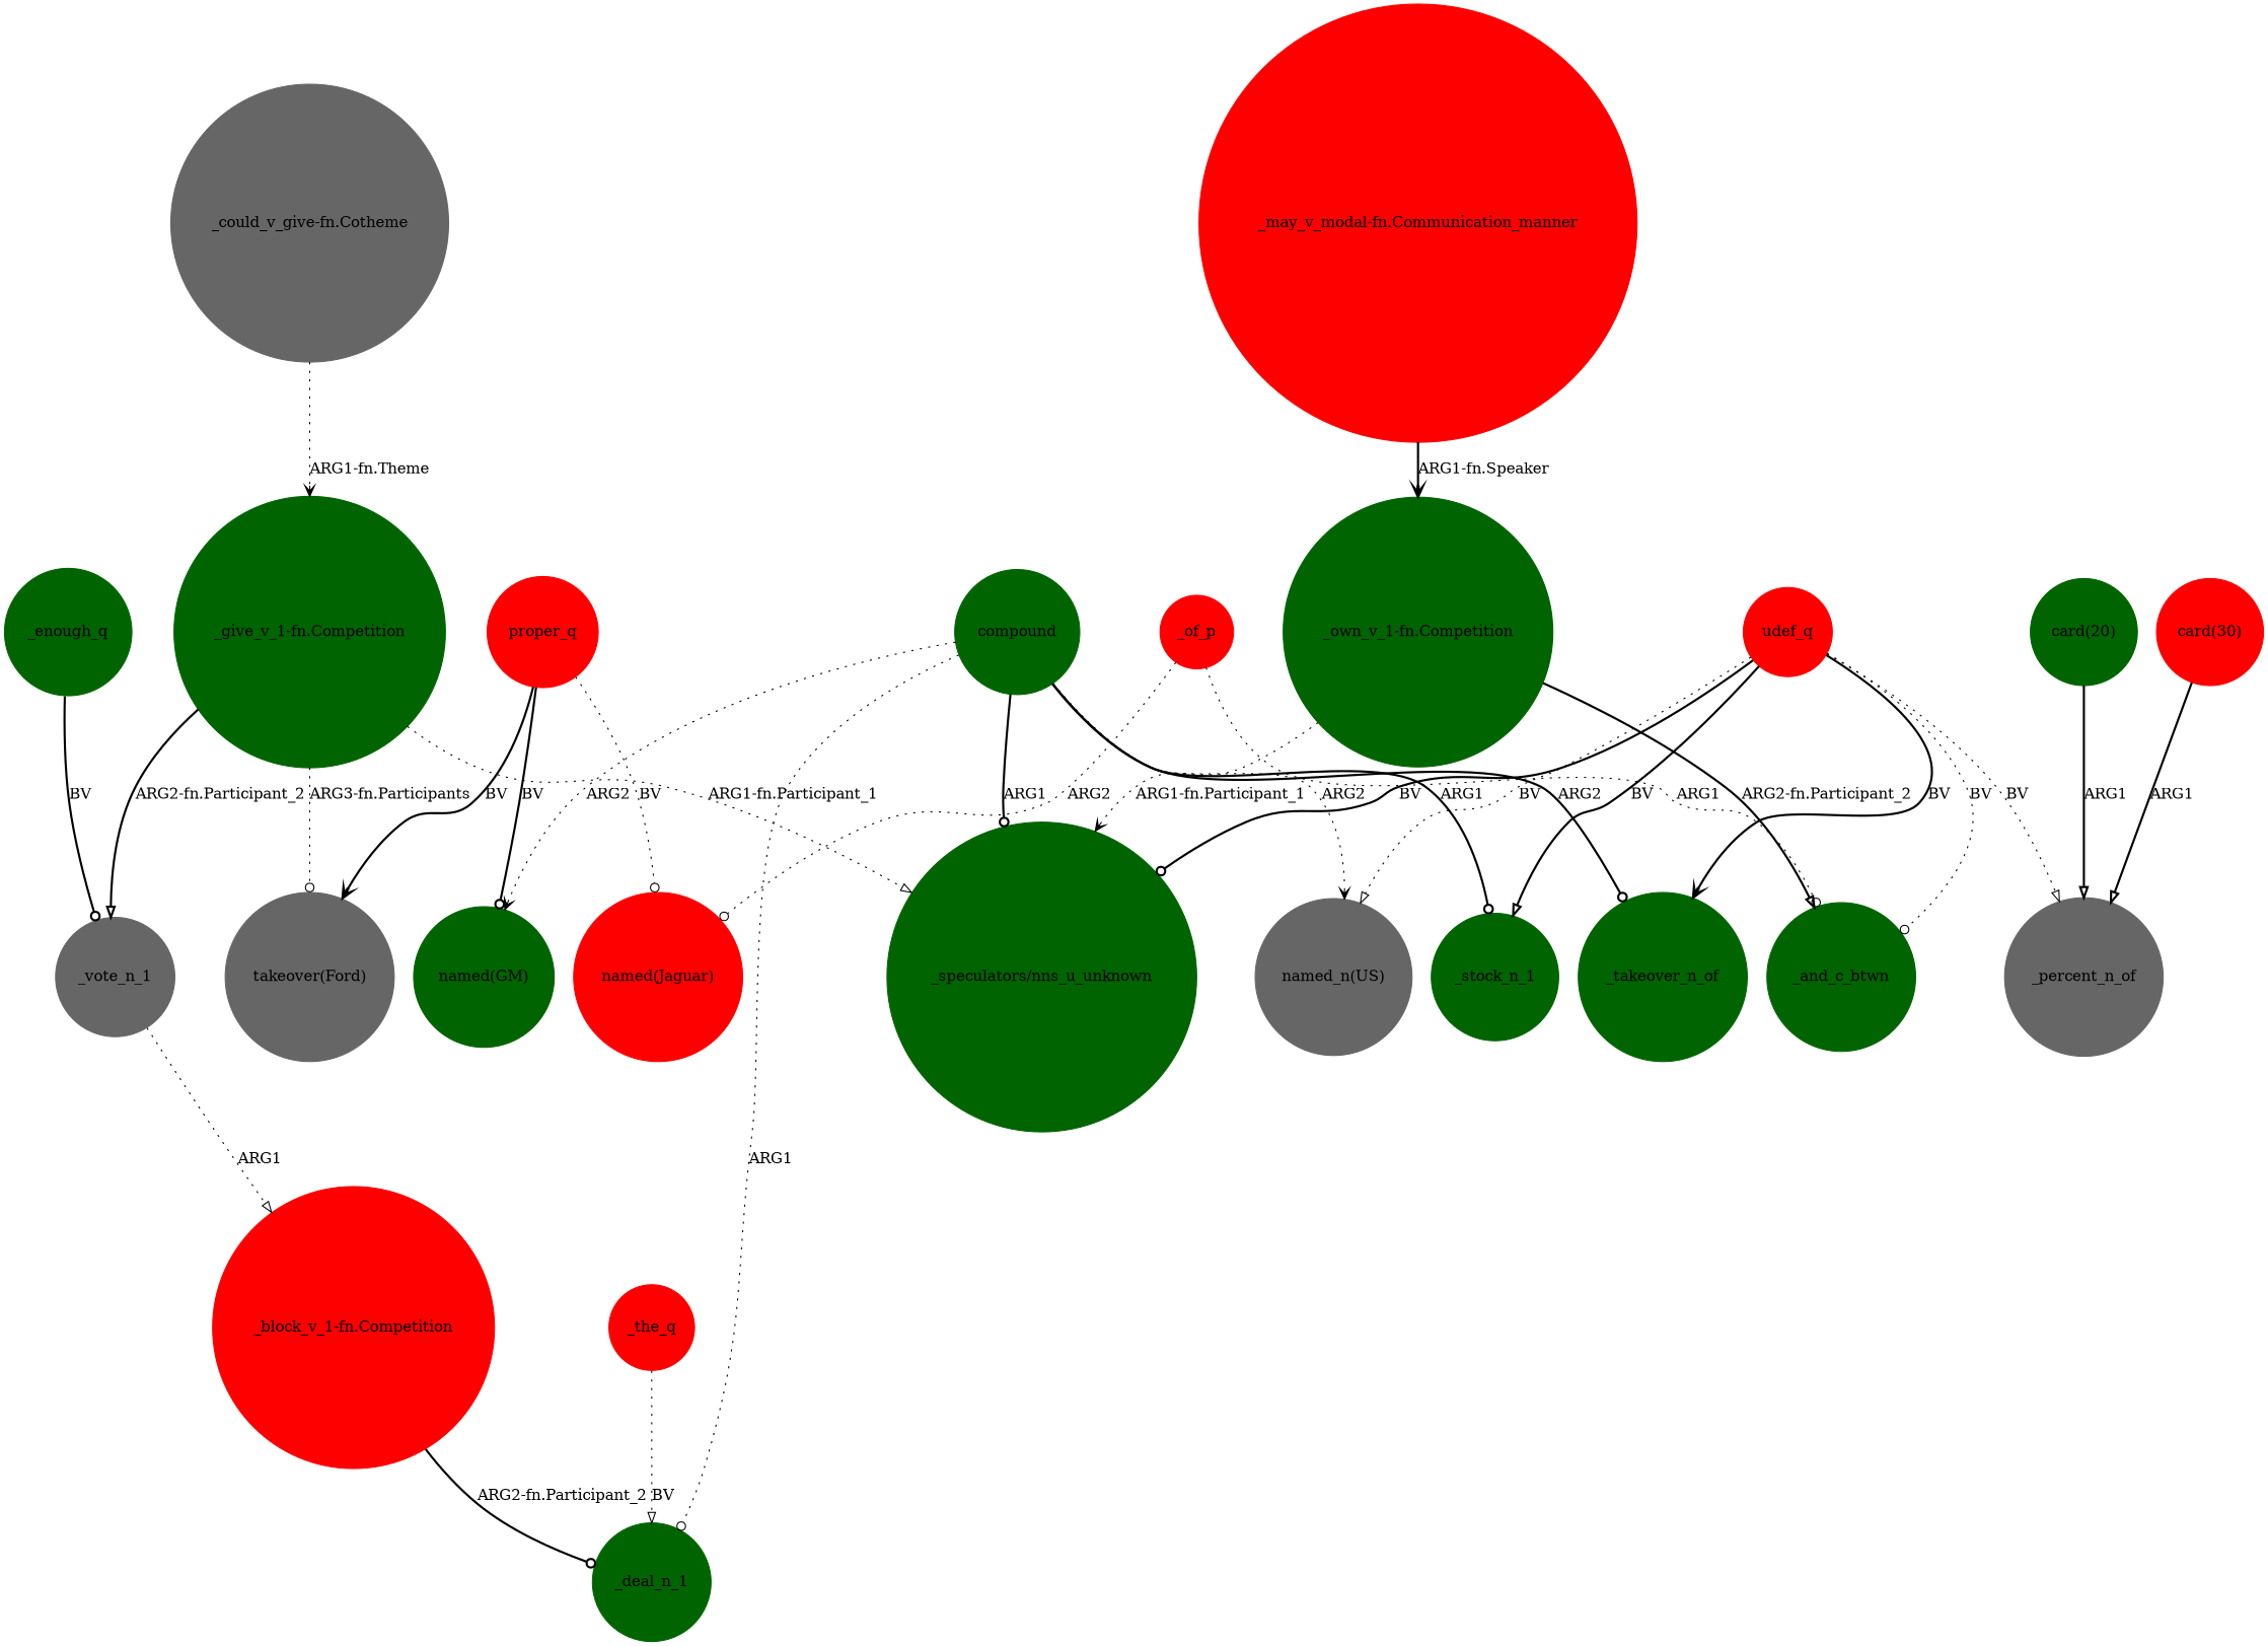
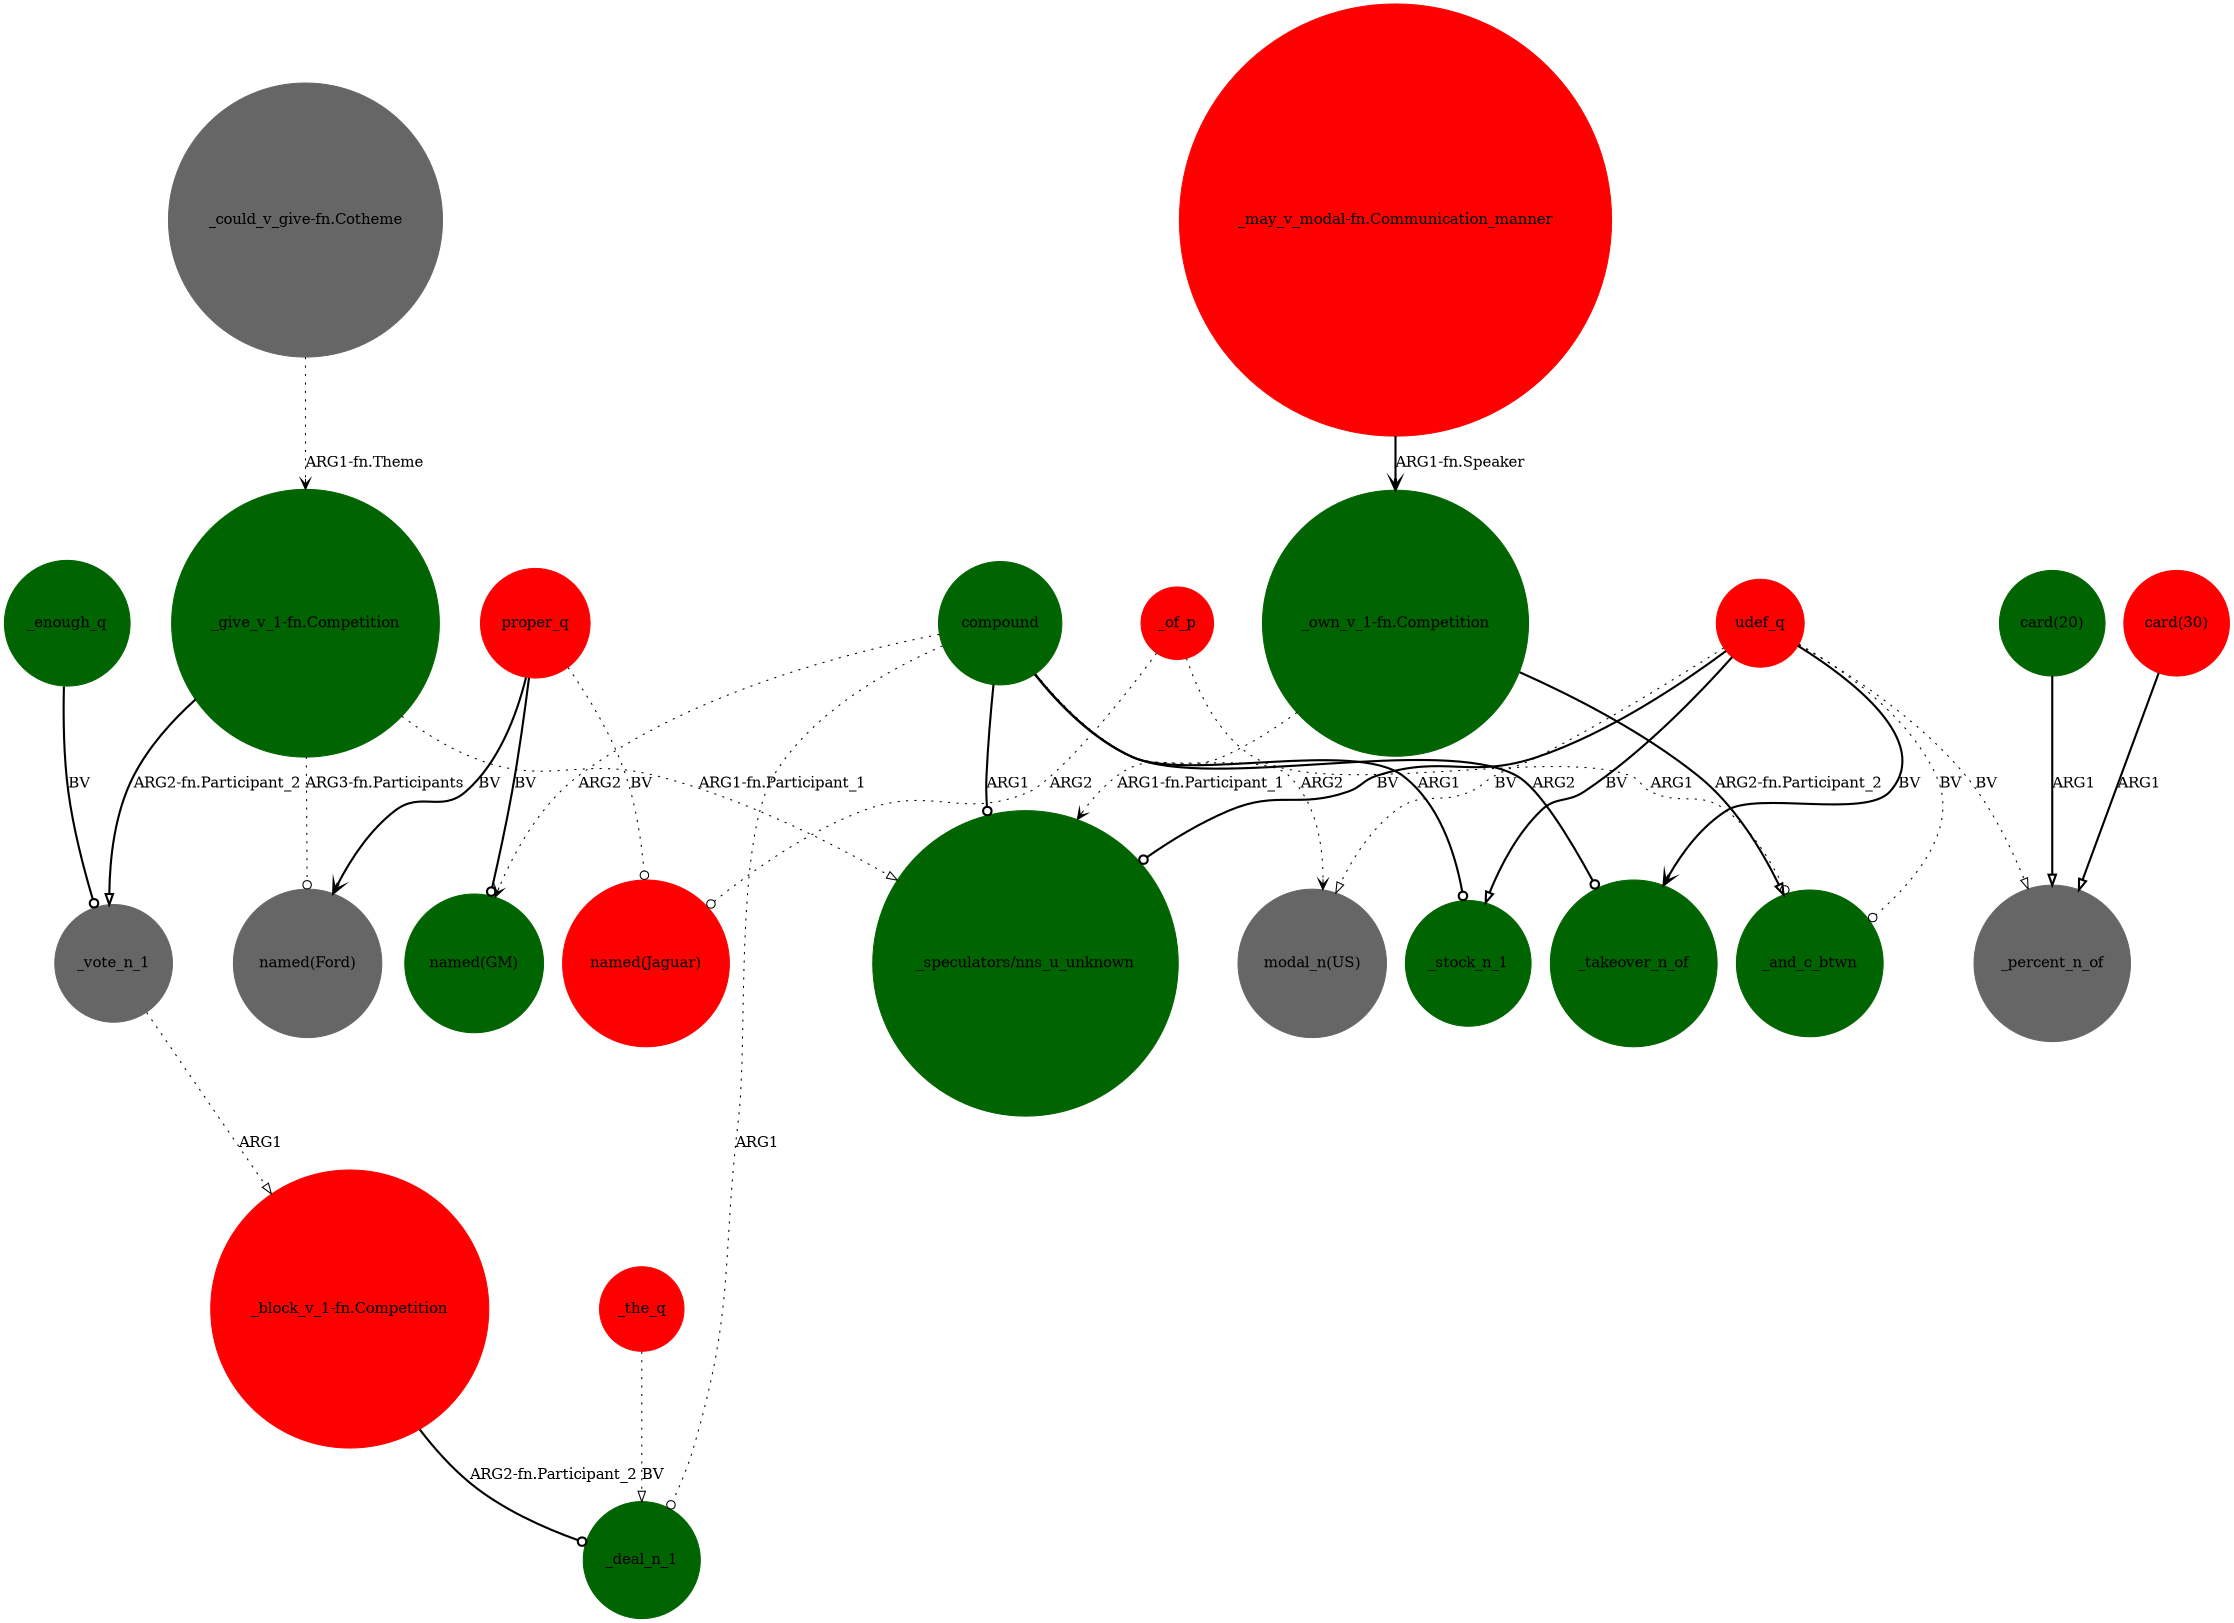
  digraph {
    node [color=darkgreen shape=circle style=filled]
    edge [arrowhead=odot style=dotted]
    _vote_n_1 [color=gray40]
    "_give_v_1-fn.Competition"
-   "named(Ford)" [color=gray40 label="takeover(Ford)"]
+   "named(Ford)" [color=gray40]
    "_speculators/nns_u_unknown"
    "_block_v_1-fn.Competition" [color=red]
    _deal_n_1
    n7 [color=gray40 label="_could_v_give-fn.Cotheme"]
    _the_q [color=red]
    proper_q [color=red]
    "named(GM)"
    "named(Jaguar)" [color=red]
    _enough_q
    udef_q [color=red]
    _and_c_btwn
    _percent_n_of [color=gray40]
    _stock_n_1
    _takeover_n_of
-   "named_n(US)" [color=gray40]
+   "named_n(US)" [color=gray40 label="modal_n(US)"]
    "card(20)"
    "_may_v_modal-fn.Communication_manner" [color=red]
    "_own_v_1-fn.Competition"
    compound
    _of_p [color=red]
    "card(30)" [color=red]
    _vote_n_1 -> "_block_v_1-fn.Competition" [arrowhead=onormal label=ARG1]
    "_give_v_1-fn.Competition" -> _vote_n_1 [arrowhead=onormal label="ARG2-fn.Participant_2" style=bold]
    "_give_v_1-fn.Competition" -> "named(Ford)" [label="ARG3-fn.Participants"]
    "_give_v_1-fn.Competition" -> "_speculators/nns_u_unknown" [arrowhead=onormal label="ARG1-fn.Participant_1"]
    "_block_v_1-fn.Competition" -> _deal_n_1 [label="ARG2-fn.Participant_2" style=bold]
    n7 -> "_give_v_1-fn.Competition" [arrowhead=vee label="ARG1-fn.Theme"]
    _the_q -> _deal_n_1 [arrowhead=onormal label=BV]
    proper_q -> "named(Ford)" [arrowhead=vee label=BV style=bold]
    proper_q -> "named(GM)" [label=BV style=bold]
    proper_q -> "named(Jaguar)" [label=BV]
    _enough_q -> _vote_n_1 [label=BV style=bold]
    udef_q -> "_speculators/nns_u_unknown" [label=BV style=bold]
    udef_q -> _and_c_btwn [label=BV]
    udef_q -> _percent_n_of [arrowhead=onormal label=BV]
    udef_q -> _stock_n_1 [arrowhead=onormal label=BV style=bold]
    udef_q -> _takeover_n_of [arrowhead=vee label=BV style=bold]
    udef_q -> "named_n(US)" [arrowhead=onormal label=BV]
    "card(20)" -> _percent_n_of [arrowhead=onormal label=ARG1 style=bold]
    "_may_v_modal-fn.Communication_manner" -> "_own_v_1-fn.Competition" [arrowhead=vee label="ARG1-fn.Speaker" style=bold]
    "_own_v_1-fn.Competition" -> "_speculators/nns_u_unknown" [arrowhead=vee label="ARG1-fn.Participant_1"]
    "_own_v_1-fn.Competition" -> _and_c_btwn [arrowhead=onormal label="ARG2-fn.Participant_2" style=bold]
    compound -> "_speculators/nns_u_unknown" [label=ARG1 style=bold]
    compound -> _deal_n_1 [label=ARG1]
    compound -> "named(GM)" [arrowhead=vee label=ARG2]
    compound -> _stock_n_1 [label=ARG1 style=bold]
    compound -> _takeover_n_of [label=ARG2 style=bold]
    compound -> "named_n(US)" [arrowhead=vee label=ARG2]
    _of_p -> "named(Jaguar)" [label=ARG2]
    _of_p -> _and_c_btwn [label=ARG1]
    "card(30)" -> _percent_n_of [arrowhead=onormal label=ARG1 style=bold]
  }
